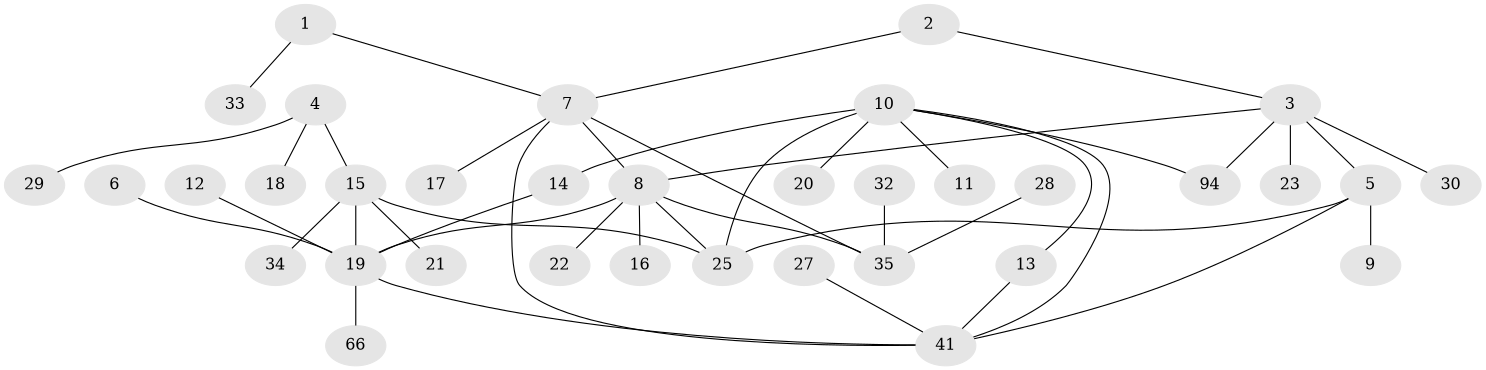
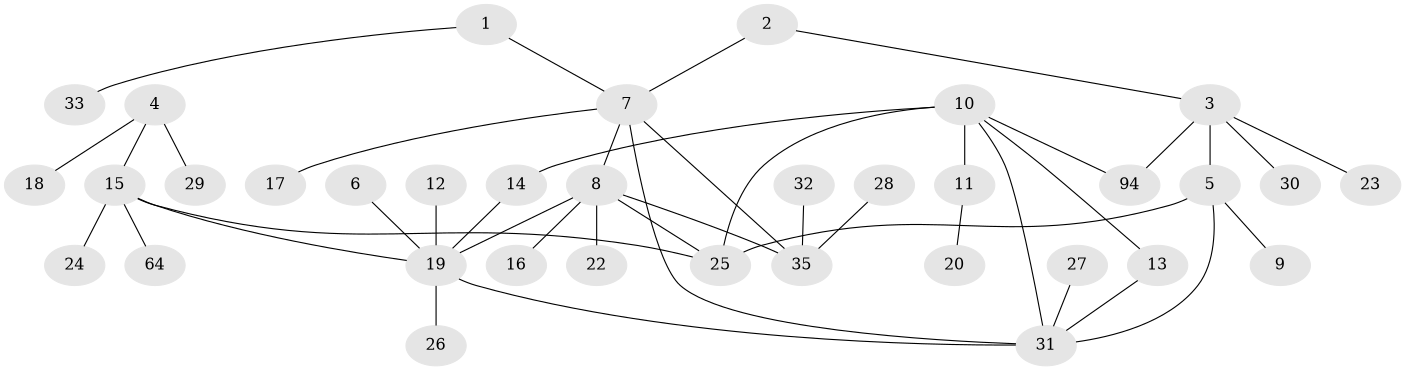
  graph {
    node [color=gray90 style=filled]
    edge [weight=1.0]
    1
    7
    33
    35
    8
-   31 [label=41]
+   31
    17
    2
    3
    5
    23
    n12 [label=94]
    30
    9
    25
    19
    16
    22
    4
    15
    18
    29
-   21
-   34
+   21 [label=24]
+   34 [label=64]
    6
-   26 [label=66]
+   26
    10
    11
    13
    14
    20
    12
    27
    28
    32
    1 -- 7
    1 -- 33
    7 -- 35
    7 -- 8
    7 -- 31
    7 -- 17
    8 -- 35
    8 -- 25
    8 -- 19 [weight=2.0]
    8 -- 16
    8 -- 22
    2 -- 7
    2 -- 3
-   3 -- 8
    3 -- 5 [weight=2.0]
    3 -- 23
    3 -- n12
    3 -- 30
    5 -- 31
    5 -- 9
    5 -- 25
    19 -- 31
    19 -- 26
    4 -- 15
    4 -- 18
    4 -- 29
    15 -- 25 [weight=2.0]
    15 -- 19
    15 -- 21
    15 -- 34
    6 -- 19
    10 -- 31
    10 -- n12
    10 -- 25 [weight=2.0]
    10 -- 11
    10 -- 13
    10 -- 14
-   10 -- 20
+   11 -- 20
    13 -- 31
    14 -- 19
    12 -- 19
    27 -- 31
    28 -- 35
    32 -- 35
  }
